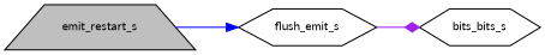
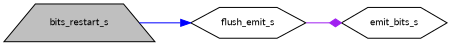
  digraph {
    fontname=Lato
    rankdir=LR
    node [color=black fontname=Lato fontsize=10 shape=hexagon]
    edge [fontname=Lato fontsize=10 labelfontname=Helvetica labelfontsize=10 style=solid]
-   n1 [fillcolor=grey75 fontcolor=black height=0.2 label=emit_restart_s shape=trapezium style=filled width=0.4]
+   n1 [fillcolor=grey75 fontcolor=black height=0.2 label=bits_restart_s shape=trapezium style=filled width=0.4]
    n2 [height=0.2 label=flush_emit_s width=0.4]
-   n3 [height=0.2 label=bits_bits_s width=0.4]
+   n3 [height=0.2 label=emit_bits_s width=0.4]
    n1 -> n2 [arrowhead=normal color=blue]
    n2 -> n3 [arrowhead=diamond color=purple]
  }
